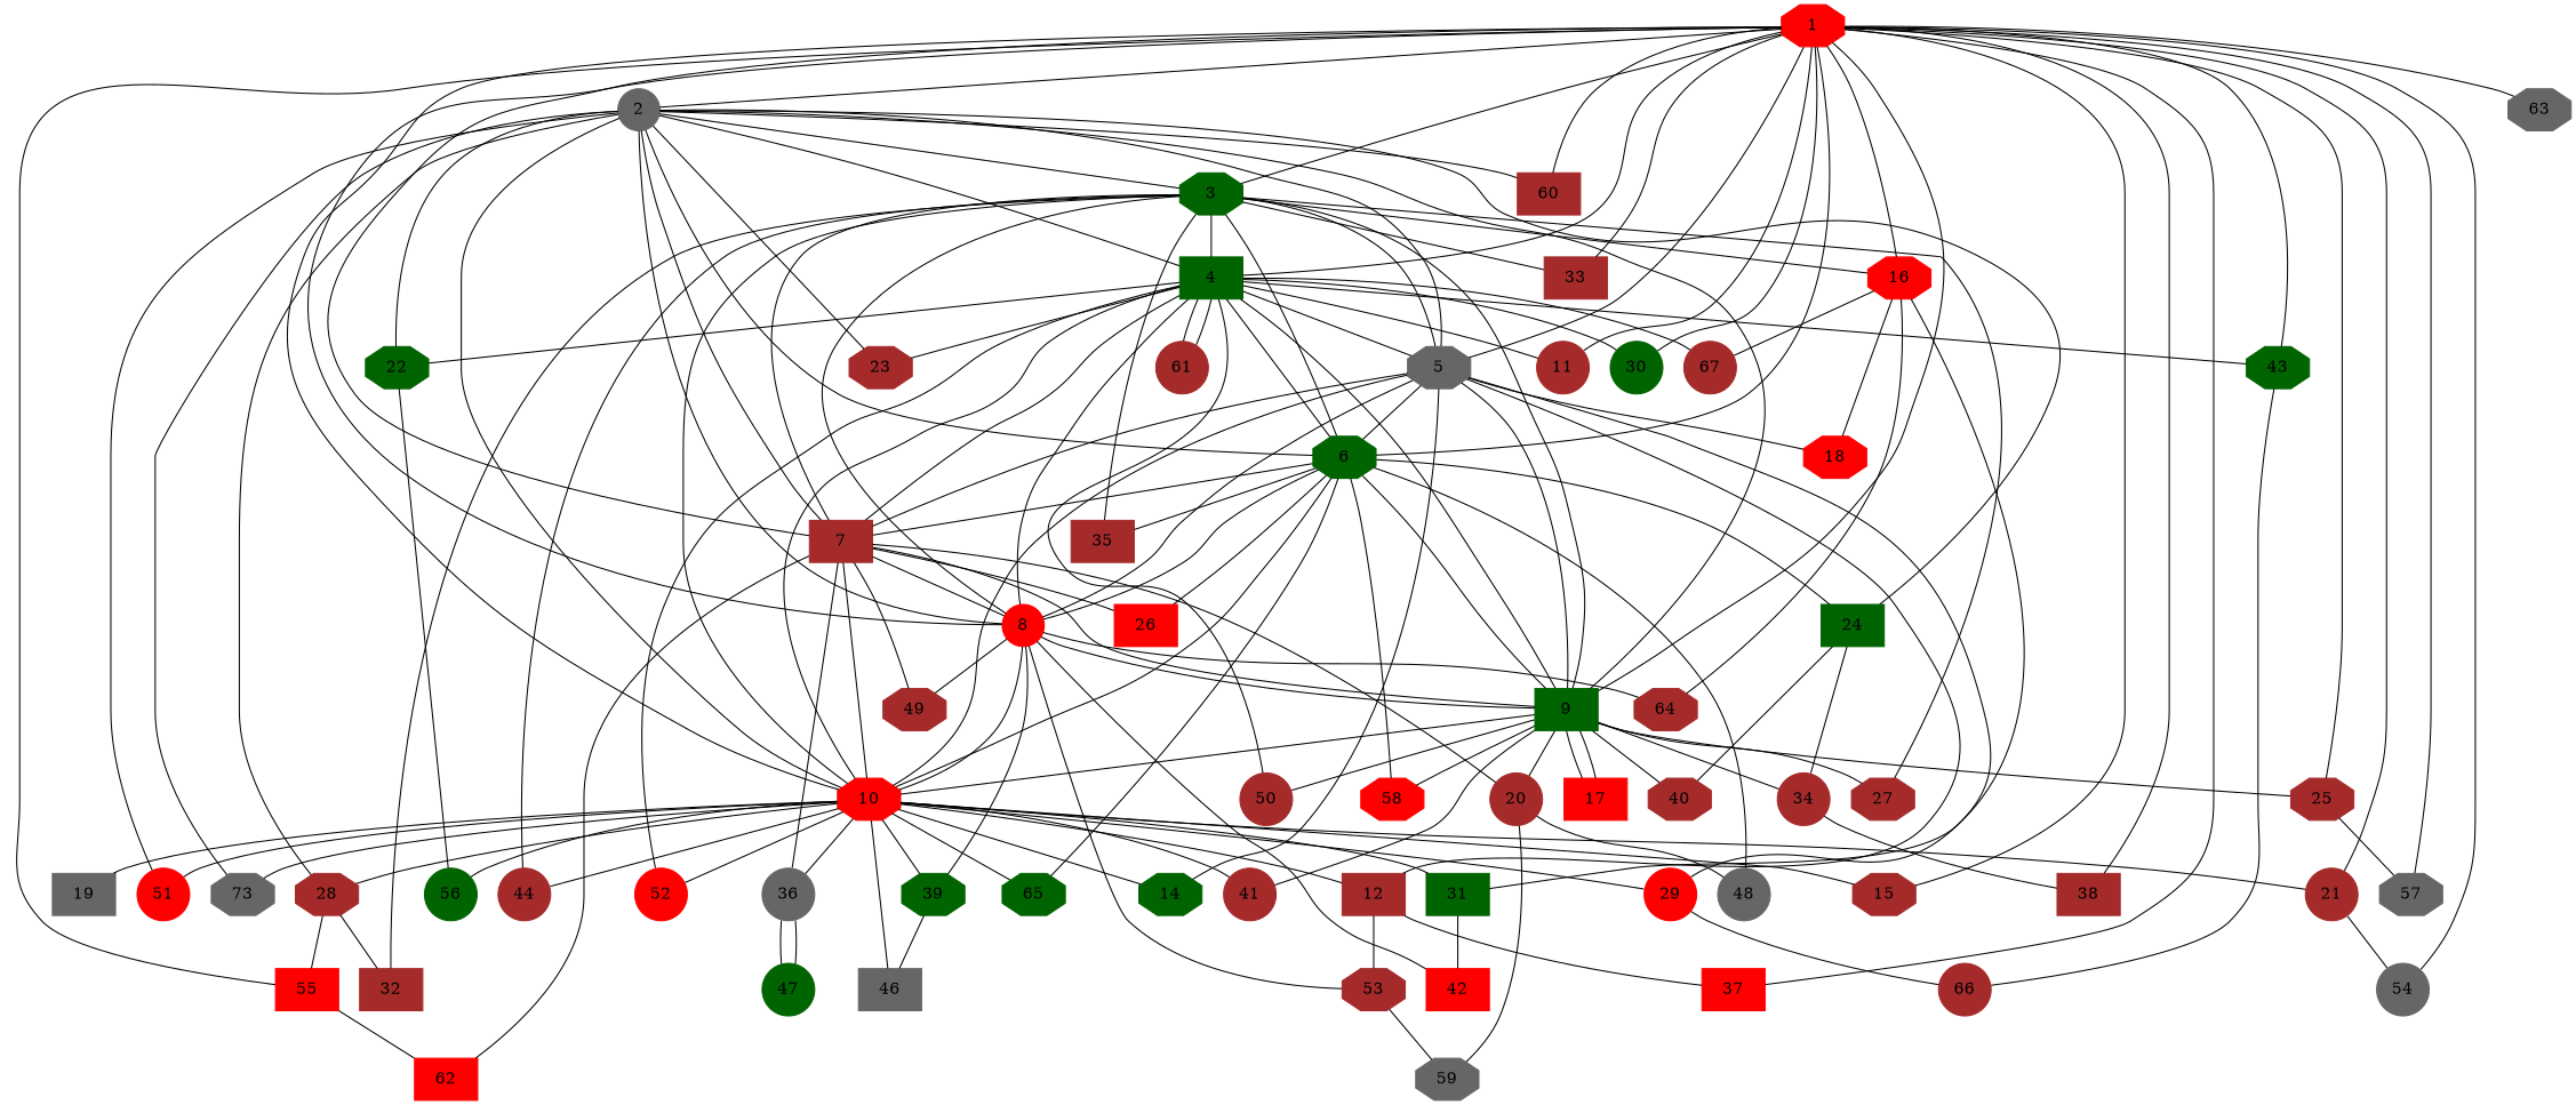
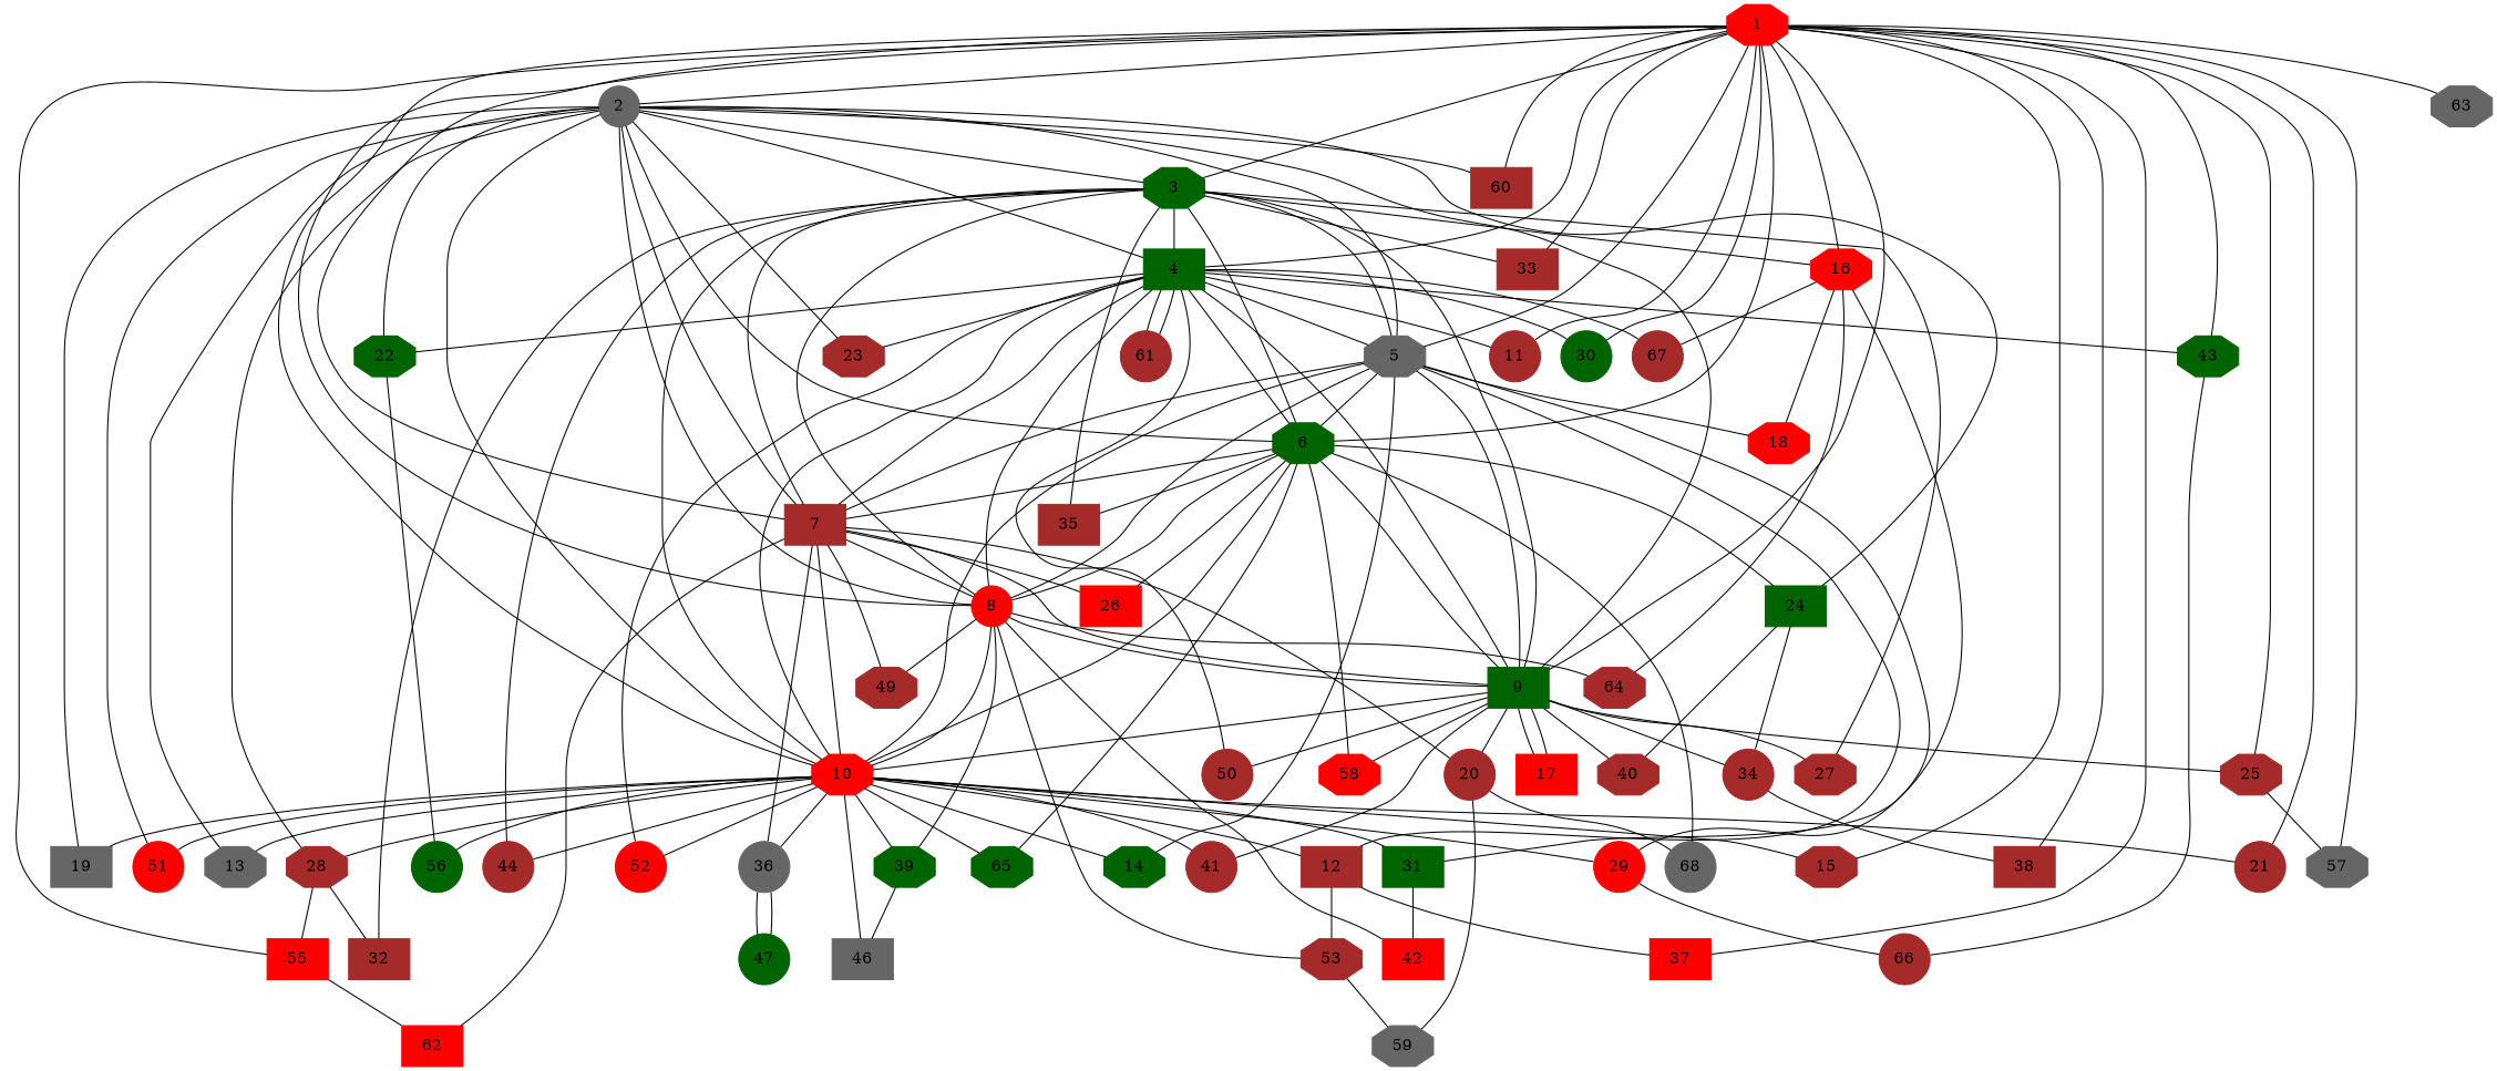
  graph {
    node [color=brown shape=octagon style=filled]
    1 [color=red]
    2 [color=gray40 shape=circle]
    3 [color=darkgreen]
    4 [color=darkgreen shape=box]
    5 [color=gray40]
    6 [color=darkgreen]
    7 [shape=box]
    8 [color=red shape=circle]
    9 [color=darkgreen shape=box]
    10 [color=red]
    11 [shape=circle]
    15
    16 [color=red]
    21 [shape=circle]
    25
    30 [color=darkgreen shape=circle]
    33 [shape=box]
    37 [color=red shape=box]
    38 [shape=box]
    43 [color=darkgreen]
-   54 [color=gray40 shape=circle]
    55 [color=red shape=box]
    57 [color=gray40]
    60 [shape=box]
    63 [color=gray40]
-   13 [color=gray40 label=73]
+   13 [color=gray40]
    19 [color=gray40 shape=box]
    22 [color=darkgreen]
    23
    24 [color=darkgreen shape=box]
    28
    51 [color=red shape=circle]
    27
    32 [shape=box]
    35 [shape=box]
    44 [shape=circle]
    50 [shape=circle]
    52 [color=red shape=circle]
    61 [shape=circle]
    67 [shape=circle]
    12 [shape=box]
    14 [color=darkgreen]
    18 [color=red]
    29 [color=red shape=circle]
    26 [color=red shape=box]
-   48 [color=gray40 shape=circle]
+   48 [color=gray40 shape=circle label=68]
    58 [color=red]
    65 [color=darkgreen]
    20 [shape=circle]
    36 [color=gray40 shape=circle]
    49
    62 [color=red shape=box]
    39 [color=darkgreen]
    42 [color=red shape=box]
    53
    64
    17 [color=red shape=box]
    34 [shape=circle]
    40
    41 [shape=circle]
    31 [color=darkgreen shape=box]
    46 [color=gray40 shape=box]
    56 [color=darkgreen shape=circle]
    66 [shape=circle]
    59 [color=gray40]
    47 [color=darkgreen shape=circle]
    1 -- 2
    1 -- 3
    1 -- 4
    1 -- 5
    1 -- 6
    1 -- 7
    1 -- 8
    1 -- 9
    1 -- 10
    1 -- 11
    1 -- 15
    1 -- 16
    1 -- 21
    1 -- 25
    1 -- 30
    1 -- 33
    1 -- 37
    1 -- 38
    1 -- 43
-   1 -- 54
    1 -- 55
    1 -- 57
    1 -- 60
    1 -- 63
    2 -- 3
    2 -- 4
    2 -- 5
    2 -- 6
    2 -- 7
    2 -- 8
    2 -- 9
    2 -- 10
    2 -- 60
    2 -- 13
+   2 -- 19
    2 -- 22
    2 -- 23
    2 -- 24
    2 -- 28
    2 -- 51
    3 -- 4
    3 -- 5
    3 -- 6
    3 -- 7
    3 -- 8
    3 -- 9
    3 -- 10
    3 -- 16
    3 -- 33
    3 -- 27
    3 -- 32
    3 -- 35
    3 -- 44
    4 -- 5
    4 -- 6
    4 -- 7
    4 -- 8
    4 -- 9
    4 -- 10
    4 -- 11
    4 -- 30
    4 -- 43
    4 -- 22
    4 -- 23
    4 -- 50
    4 -- 52
    4 -- 61
    4 -- 61
    4 -- 67
    5 -- 6
    5 -- 7
    5 -- 8
    5 -- 9
    5 -- 10
    5 -- 12
    5 -- 14
    5 -- 18
    5 -- 29
    6 -- 7
    6 -- 8
    6 -- 9
    6 -- 10
    6 -- 24
    6 -- 35
    6 -- 26
    6 -- 48
    6 -- 58
    6 -- 65
    7 -- 8
    7 -- 9
    7 -- 10
    7 -- 26
    7 -- 20
    7 -- 36
    7 -- 49
    7 -- 62
    8 -- 9
    8 -- 10
    8 -- 49
    8 -- 39
    8 -- 42
    8 -- 53
    8 -- 64
    9 -- 10
    9 -- 25
    9 -- 27
    9 -- 50
    9 -- 58
    9 -- 20
    9 -- 17
    9 -- 17
    9 -- 34
    9 -- 40
    9 -- 41
    10 -- 15
    10 -- 21
    10 -- 13
    10 -- 19
    10 -- 28
    10 -- 51
    10 -- 44
    10 -- 52
    10 -- 12
    10 -- 14
    10 -- 29
    10 -- 65
    10 -- 36
    10 -- 39
    10 -- 41
    10 -- 31
    10 -- 46
    10 -- 56
    16 -- 67
    16 -- 18
    16 -- 64
    16 -- 31
-   21 -- 54
    25 -- 57
    43 -- 66
    55 -- 62
    22 -- 56
    24 -- 34
    24 -- 40
    28 -- 55
    28 -- 32
    12 -- 37
    12 -- 53
    29 -- 66
    20 -- 48
    20 -- 59
    36 -- 47
    36 -- 47
    39 -- 46
    53 -- 59
    34 -- 38
    31 -- 42
  }
